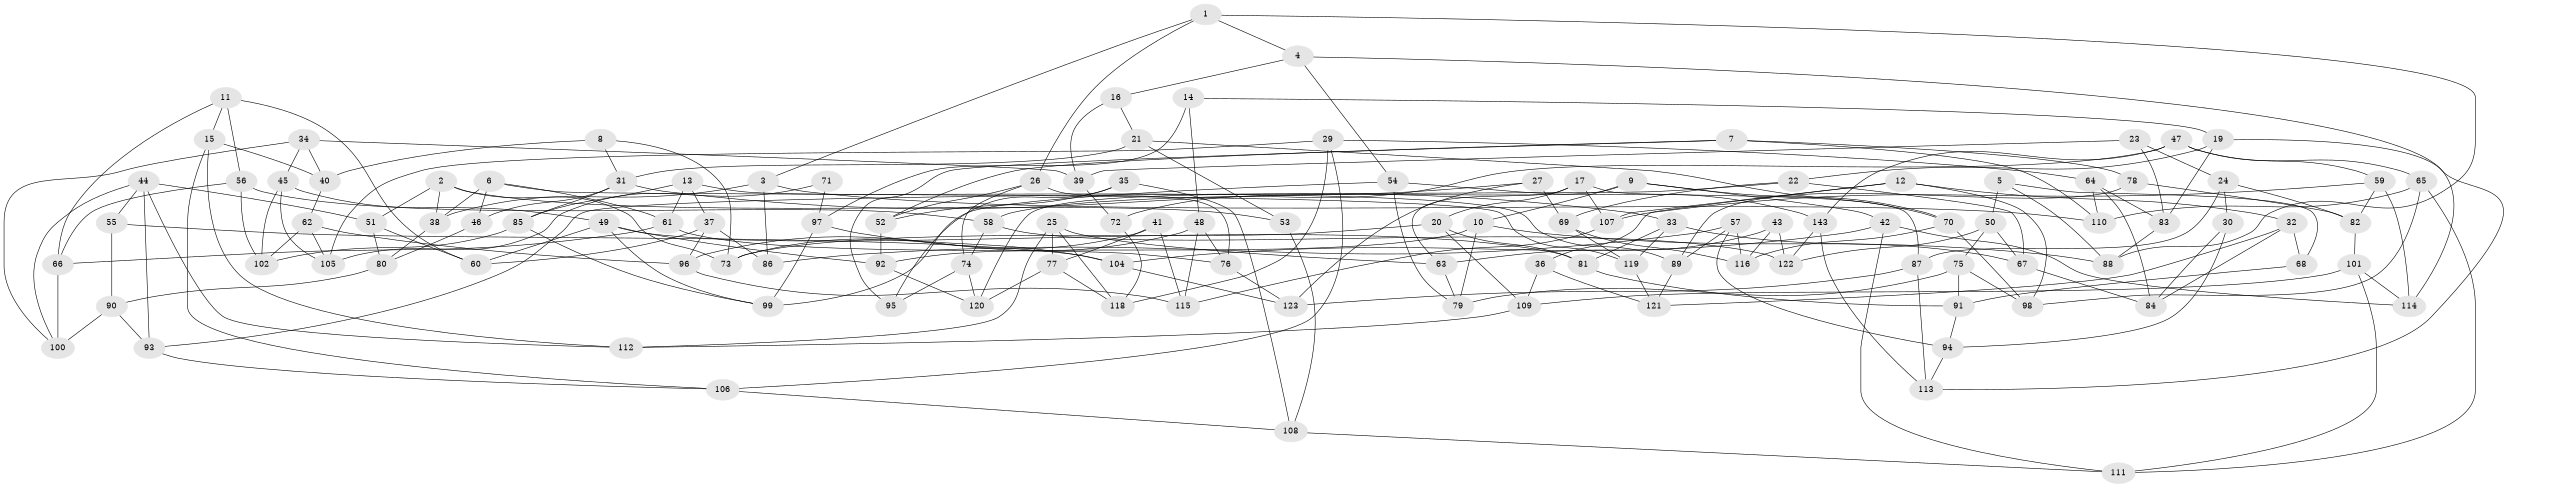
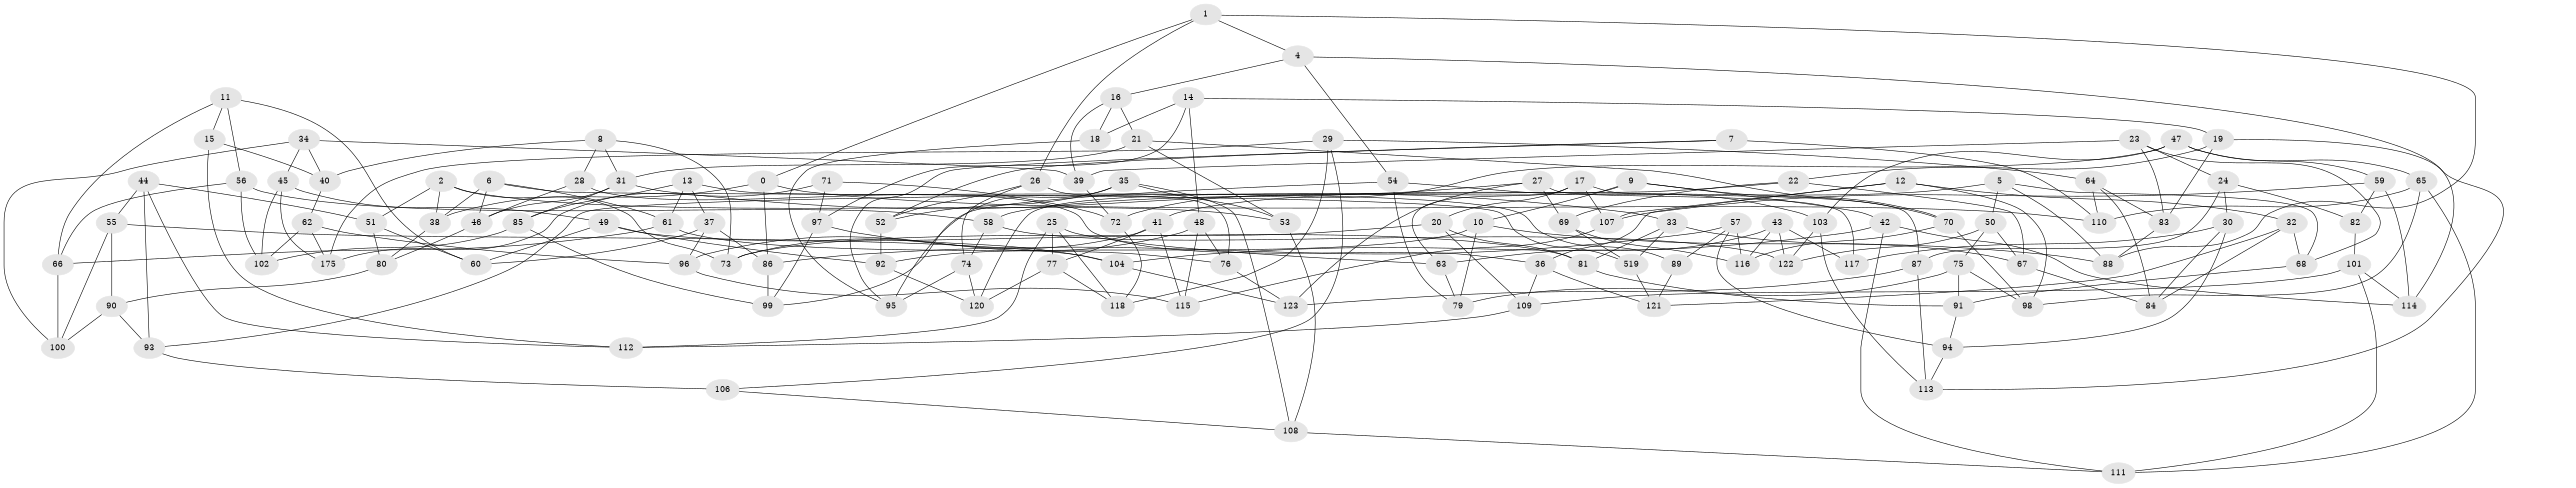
  graph {
    node [color=gray90 style=filled]
    1
-   3
+   3 [label=0]
    4
    26
    88
    38
    86
    110
    16
    54
    114
    52
    74
    76
    2
    51
    53
    73
    80
    60
    108
    99
+   18
    21
    39
    79
-   103 [label=143]
+   103
    5
    41
    50
    68
    77
    115
    67
    122
    75
    91
    6
    46
    61
-   119
+   119 [label=519]
    66
    121
    7
-   78
    95
    92
    89
    82
    8
+   28
    31
    40
    36
    85
    33
    62
    9
    10
    42
    70
    120
    104
    111
    98
    116
    11
    15
    56
    106
    112
    58
    102
    100
    12
    32
    107
    84
    109
    13
    37
    96
    14
    19
    48
    97
    22
    83
    113
    72
    17
    20
    63
    87
    81
    123
    69
    93
    23
    24
    30
+   117
    94
    101
    25
    118
    27
    29
    64
-   105
+   105 [label=175]
    34
    45
    49
    35
    90
    43
    44
    55
    47
    59
    65
    57
    71
    1 -- 3
    1 -- 4
    1 -- 26
    1 -- 88
    3 -- 38
    3 -- 86
    3 -- 110
    4 -- 16
    4 -- 54
    4 -- 114
    26 -- 52
    26 -- 74
    26 -- 76
    38 -- 80
-   49 -- 99
+   86 -- 99
+   16 -- 18
    16 -- 21
    16 -- 39
    54 -- 99
    54 -- 79
    54 -- 103
    52 -- 92
    74 -- 95
    74 -- 120
    76 -- 123
    2 -- 38
    2 -- 51
    2 -- 53
    2 -- 73
    51 -- 80
    51 -- 60
    53 -- 108
    80 -- 90
    108 -- 111
+   18 -- 95
    21 -- 53
    21 -- 31
    21 -- 70
    39 -- 72
    103 -- 122
    103 -- 113
    5 -- 88
+   5 -- 41
    5 -- 50
    5 -- 68
    41 -- 73
    41 -- 77
    41 -- 115
    50 -- 67
    50 -- 122
    50 -- 75
    68 -- 91
    77 -- 120
    77 -- 118
    67 -- 84
    75 -- 79
    75 -- 91
    75 -- 98
    91 -- 94
    6 -- 38
    6 -- 46
    6 -- 61
    6 -- 119
    46 -- 80
    61 -- 76
    61 -- 66
    119 -- 121
    66 -- 100
    7 -- 110
    7 -- 52
-   7 -- 78
    7 -- 95
-   78 -- 89
-   78 -- 82
    92 -- 120
    89 -- 121
    82 -- 101
    8 -- 73
+   8 -- 28
    8 -- 31
    8 -- 40
+   28 -- 46
+   28 -- 36
    31 -- 46
    31 -- 85
    31 -- 33
    40 -- 62
    36 -- 121
    36 -- 109
    85 -- 99
    85 -- 102
    33 -- 67
    33 -- 119
    33 -- 81
    62 -- 102
    62 -- 96
    62 -- 105
    9 -- 10
    9 -- 42
    9 -- 70
    9 -- 120
    10 -- 88
    10 -- 79
    10 -- 92
    42 -- 114
    42 -- 104
    42 -- 111
    70 -- 98
    70 -- 116
    104 -- 123
    11 -- 60
    11 -- 66
    11 -- 15
    11 -- 56
    15 -- 40
-   15 -- 106
    15 -- 112
    56 -- 66
    56 -- 58
    56 -- 102
    106 -- 108
    58 -- 74
    58 -- 122
    12 -- 36
    12 -- 98
    12 -- 32
    12 -- 107
    32 -- 68
    32 -- 121
    32 -- 84
    107 -- 115
    109 -- 112
    13 -- 61
    13 -- 89
    13 -- 85
    13 -- 37
    37 -- 86
    37 -- 60
    37 -- 96
    96 -- 115
+   14 -- 18
    14 -- 19
    14 -- 48
    14 -- 97
    19 -- 22
    19 -- 83
    19 -- 113
    48 -- 76
    48 -- 115
    48 -- 96
    97 -- 99
    97 -- 104
    22 -- 67
    22 -- 69
    22 -- 93
    83 -- 88
    72 -- 118
    17 -- 107
    17 -- 20
    17 -- 63
    17 -- 87
    20 -- 73
    20 -- 109
    20 -- 81
    63 -- 79
    87 -- 113
    87 -- 123
    81 -- 91
    69 -- 119
    69 -- 116
    93 -- 106
    23 -- 39
+   23 -- 68
    23 -- 83
    23 -- 24
    24 -- 82
    24 -- 87
    24 -- 30
    30 -- 84
+   30 -- 117
    30 -- 94
    94 -- 113
    101 -- 114
    101 -- 111
    101 -- 109
    25 -- 77
    25 -- 112
    25 -- 63
    25 -- 118
    27 -- 58
    27 -- 123
    27 -- 69
+   27 -- 117
    29 -- 106
    29 -- 118
    29 -- 64
    29 -- 105
    64 -- 110
    64 -- 84
    64 -- 83
    34 -- 39
    34 -- 40
    34 -- 100
    34 -- 45
    45 -- 102
    45 -- 105
    45 -- 49
    49 -- 60
    49 -- 92
    49 -- 81
    35 -- 52
+   35 -- 53
    35 -- 108
    35 -- 95
    90 -- 100
    90 -- 93
    43 -- 122
    43 -- 116
    43 -- 63
+   43 -- 117
    44 -- 51
    44 -- 112
    44 -- 93
    44 -- 55
    55 -- 104
-   44 -- 100
+   55 -- 100
    55 -- 90
    47 -- 103
    47 -- 72
    47 -- 59
    47 -- 65
    59 -- 114
    59 -- 82
    59 -- 107
    65 -- 110
    65 -- 111
    65 -- 98
    57 -- 86
    57 -- 89
    57 -- 116
    57 -- 94
    71 -- 97
+   71 -- 72
    71 -- 105
  }
